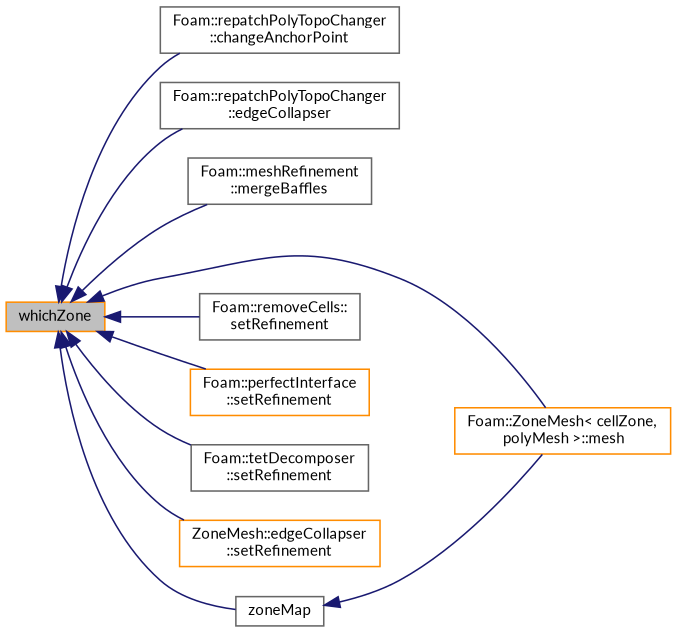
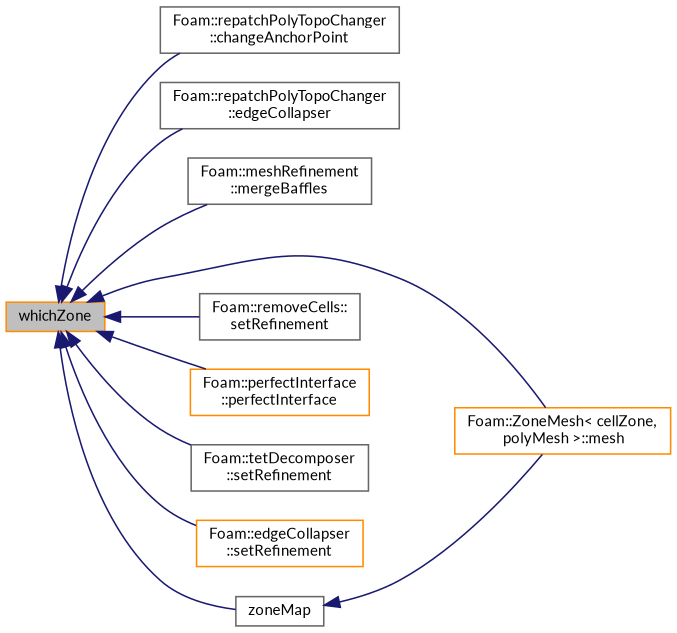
  digraph {
    fontname=Lato
    rankdir=LR
    node [color=gray40 fontname=Lato fontsize=10 shape=record]
    edge [color=midnightblue dir=back fontname=Lato fontsize=10 labelfontname=Helvetica labelfontsize=10 style=solid]
    n1 [color=darkorange fillcolor=grey75 fontcolor=black height=0.2 label=whichZone style=filled width=0.4]
    n2 [height=0.2 label="Foam::repatchPolyTopoChanger\l::changeAnchorPoint" width=0.4]
    n3 [height=0.2 label="Foam::repatchPolyTopoChanger\l::edgeCollapser" width=0.4]
    n4 [height=0.2 label="Foam::meshRefinement\l::mergeBaffles" width=0.4]
    n5 [color=darkorange height=0.2 label="Foam::ZoneMesh\< cellZone,\l polyMesh \>::mesh" width=0.4]
    n6 [height=0.2 label="Foam::removeCells::\lsetRefinement" width=0.4]
-   n7 [color=darkorange height=0.2 label="Foam::perfectInterface\l::setRefinement" width=0.4]
+   n7 [color=darkorange height=0.2 label="Foam::perfectInterface\l::perfectInterface" width=0.4]
    n8 [height=0.2 label="Foam::tetDecomposer\l::setRefinement" width=0.4]
-   n9 [color=darkorange height=0.2 label="ZoneMesh::edgeCollapser\l::setRefinement" width=0.4]
+   n9 [color=darkorange height=0.2 label="Foam::edgeCollapser\l::setRefinement" width=0.4]
    n10 [height=0.2 label=zoneMap width=0.4]
    n1 -> n2
    n1 -> n3
    n1 -> n4
    n1 -> n5
    n1 -> n6
    n1 -> n7
    n1 -> n8
    n1 -> n9
    n1 -> n10
    n10 -> n5
  }
